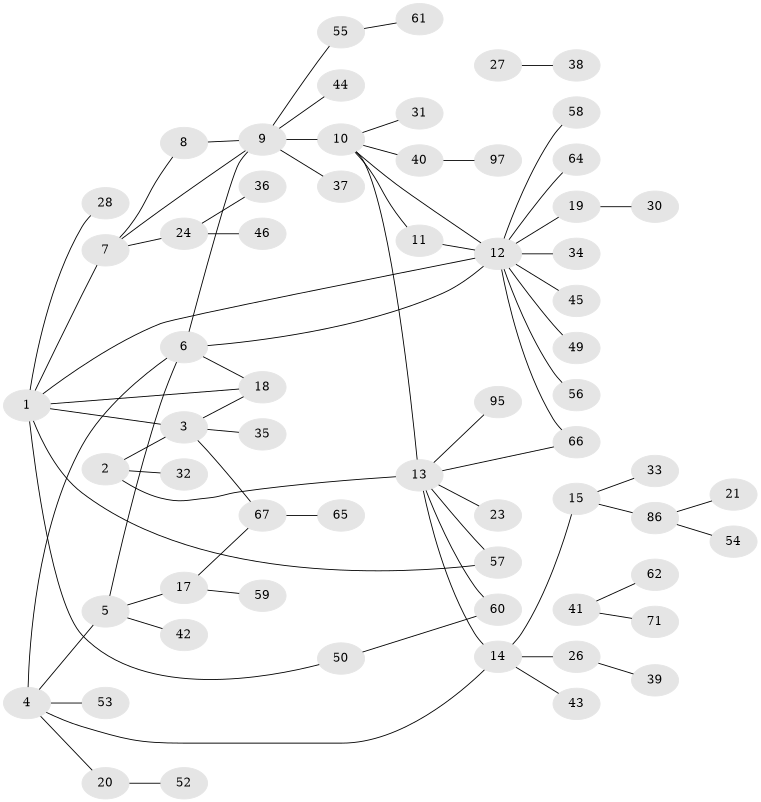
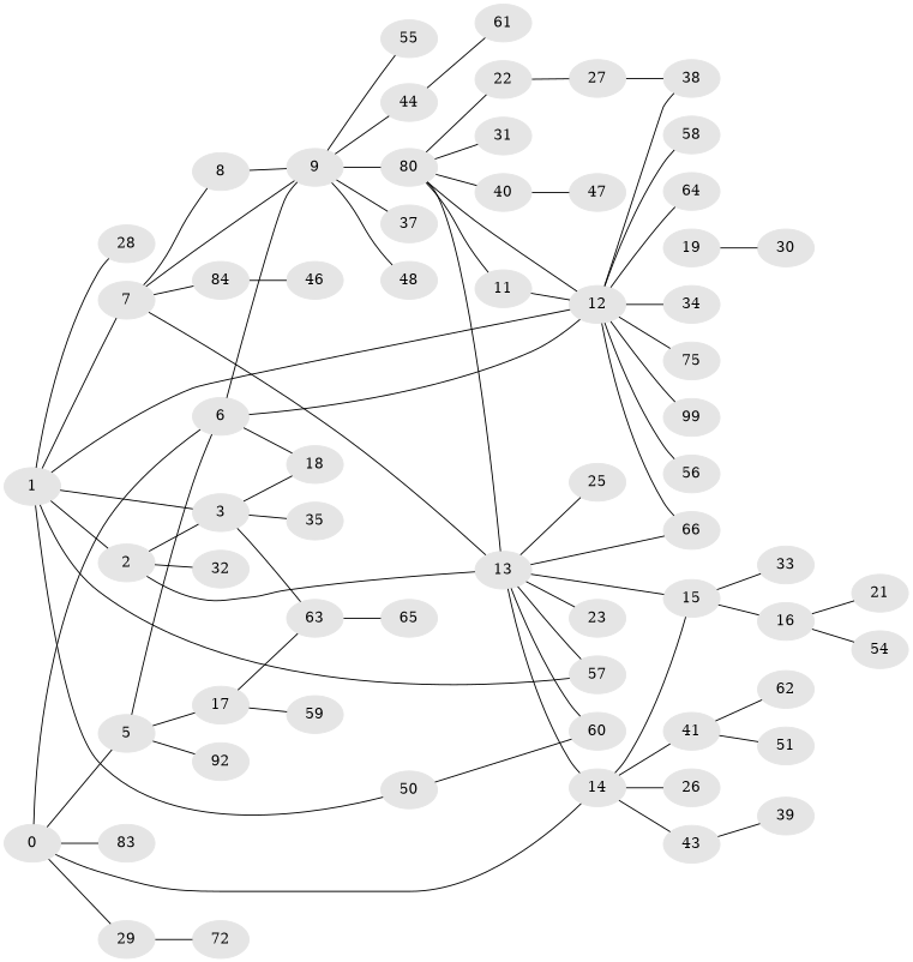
  graph {
    fontname="DejaVu Serif"
    rankdir=LR
    node [color=gray90 fontname="DejaVu Serif" style=filled]
    edge [fontname="DejaVu Serif"]
    1
    2
    3
    7
    12
    28
    50
    57
    13
    32
    18
    35
-   63 [label=67]
+   63
    9
    8
-   24
+   24 [label=84]
    19
    34
-   45
-   49
+   45 [label=75]
+   49 [label=99]
    56
    58
    64
    66
    60
    14
    15
    23
-   25 [label=95]
+   25
    6
-   4
+   4 [label=0]
    5
-   20
-   53
+   20 [label=29]
+   53 [label=83]
    17
-   42
+   42 [label=92]
    26
    41
    43
-   52
+   52 [label=72]
    59
-   10
+   10 [label=80]
    37
    44
+   48
    55
-   36
    46
    11
+   22
    31
    40
    61
    27
-   47 [label=97]
+   47
    30
-   16 [label=86]
+   16
    33
    39
-   51 [label=71]
+   51
    62
    21
    54
    65
    38
-   1 -- 18
+   1 -- 2
    1 -- 3
    1 -- 7
    1 -- 12
    1 -- 28
    1 -- 50
    1 -- 57
    2 -- 3
    2 -- 13
    2 -- 32
    3 -- 18
    3 -- 35
    3 -- 63
+   7 -- 13
    7 -- 9
    7 -- 8
    7 -- 24
-   12 -- 19
+   12 -- 38
    12 -- 34
    12 -- 45
    12 -- 49
    12 -- 56
    12 -- 58
    12 -- 64
    12 -- 66
    50 -- 60
    13 -- 57
    13 -- 66
    13 -- 60
    13 -- 14
+   13 -- 15
    13 -- 23
    13 -- 25
    63 -- 65
    9 -- 10
    9 -- 37
    9 -- 44
+   9 -- 48
    9 -- 55
    8 -- 9
-   24 -- 36
    24 -- 46
    19 -- 30
    14 -- 15
    14 -- 26
+   14 -- 41
    14 -- 43
    15 -- 16
    15 -- 33
    6 -- 12
    6 -- 18
    6 -- 9
    4 -- 14
    4 -- 6
    4 -- 5
    4 -- 20
    4 -- 53
    5 -- 6
    5 -- 17
    5 -- 42
    20 -- 52
    17 -- 63
    17 -- 59
-   26 -- 39
+   43 -- 39
    41 -- 51
    41 -- 62
    10 -- 12
    10 -- 13
    10 -- 11
+   10 -- 22
    10 -- 31
    10 -- 40
-   55 -- 61
+   44 -- 61
    11 -- 12
+   22 -- 27
    40 -- 47
    27 -- 38
    16 -- 21
    16 -- 54
  }
